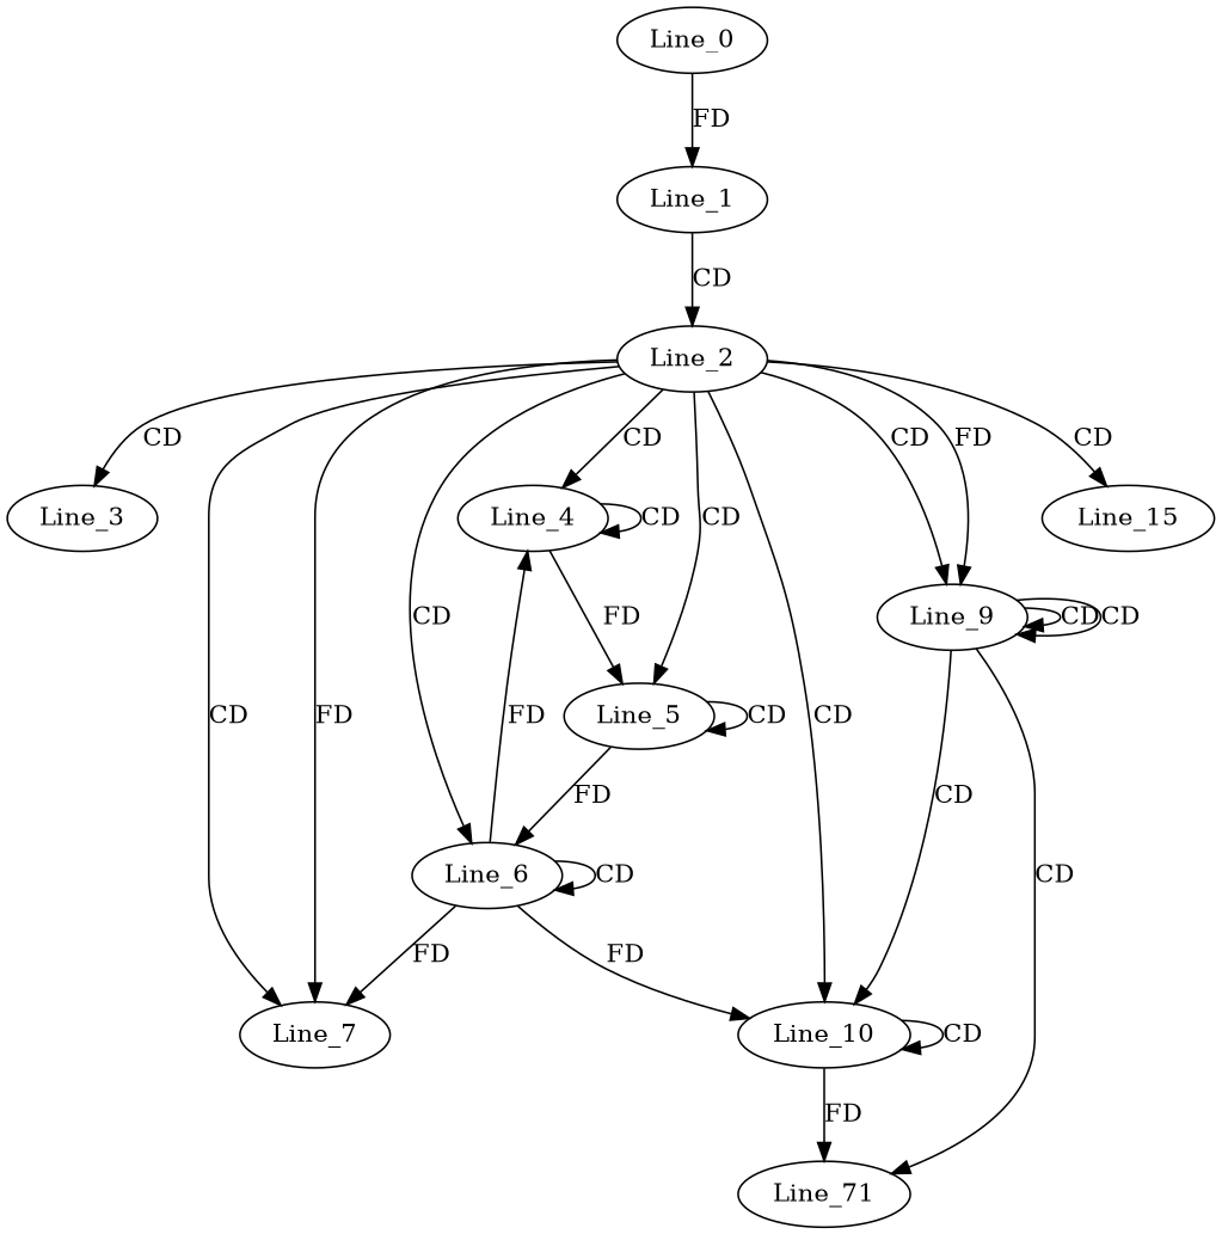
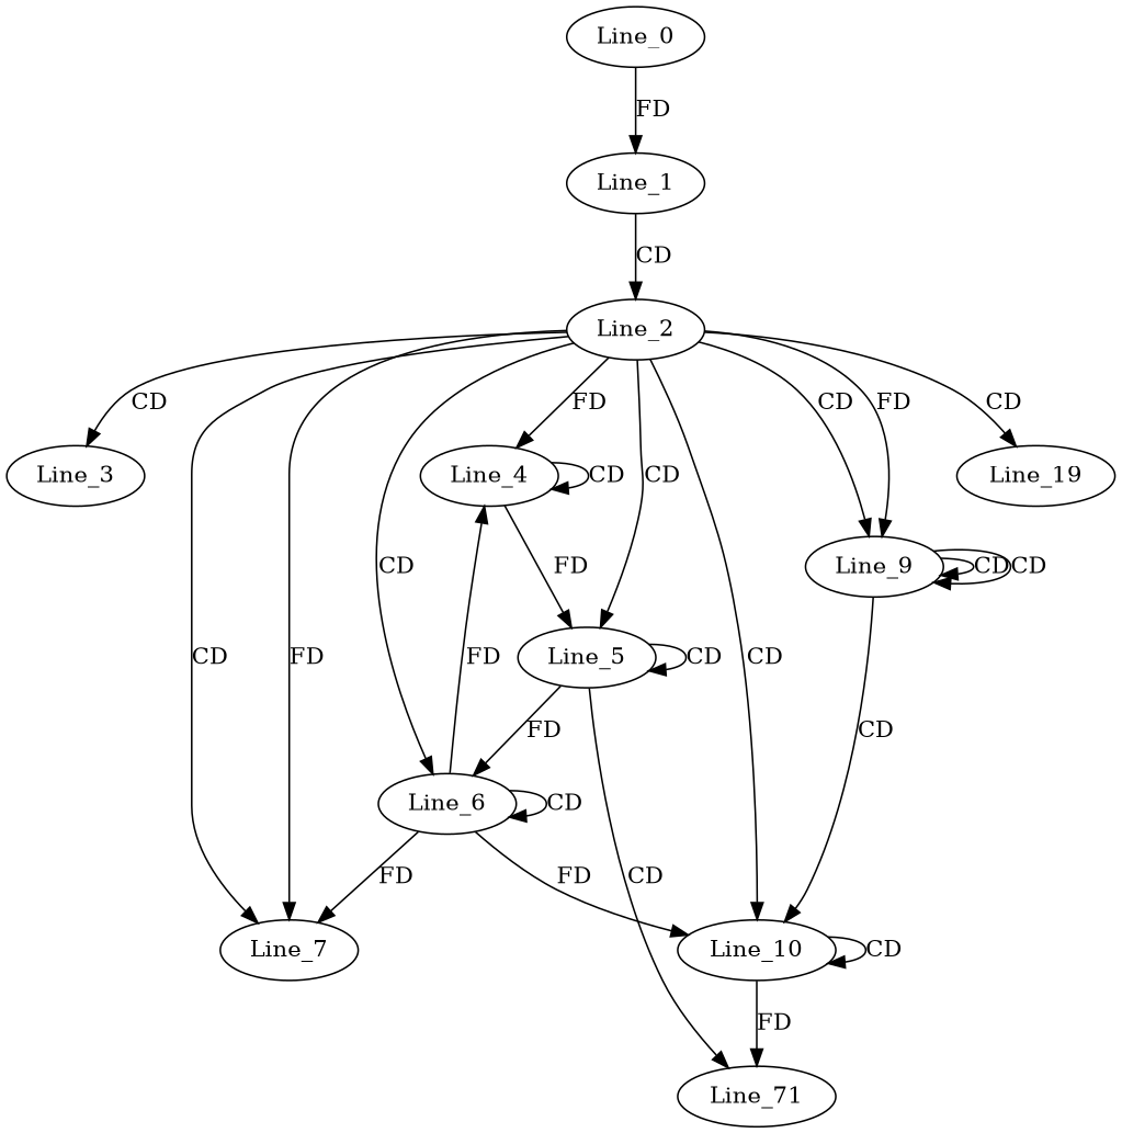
  digraph {
    Line_0
    Line_1
    Line_2
    Line_3
    Line_4
    Line_5
    Line_6
    Line_7
    Line_9
    Line_10
-   Line_15
+   Line_15 [label=Line_19]
    n12 [label=Line_71]
    Line_0 -> Line_1 [label=FD]
    Line_1 -> Line_2 [label=CD]
    Line_2 -> Line_3 [label=CD]
-   Line_2 -> Line_4 [label=CD]
+   Line_2 -> Line_4 [label=FD]
    Line_2 -> Line_5 [label=CD]
    Line_2 -> Line_6 [label=CD]
    Line_2 -> Line_7 [label=CD]
    Line_2 -> Line_7 [label=FD]
    Line_2 -> Line_9 [label=CD]
    Line_2 -> Line_9 [label=FD]
    Line_2 -> Line_10 [label=CD]
    Line_2 -> Line_15 [label=CD]
    Line_4 -> Line_4 [label=CD]
    Line_4 -> Line_5 [label=FD]
    Line_5 -> Line_5 [label=CD]
    Line_5 -> Line_6 [label=FD]
    Line_6 -> Line_4 [label=FD]
    Line_6 -> Line_6 [label=CD]
    Line_6 -> Line_7 [label=FD]
    Line_6 -> Line_10 [label=FD]
    Line_9 -> Line_9 [label=CD]
    Line_9 -> Line_9 [label=CD]
    Line_9 -> Line_10 [label=CD]
-   Line_9 -> n12 [label=CD]
+   Line_5 -> n12 [label=CD]
    Line_10 -> Line_10 [label=CD]
    Line_10 -> n12 [label=FD]
  }
